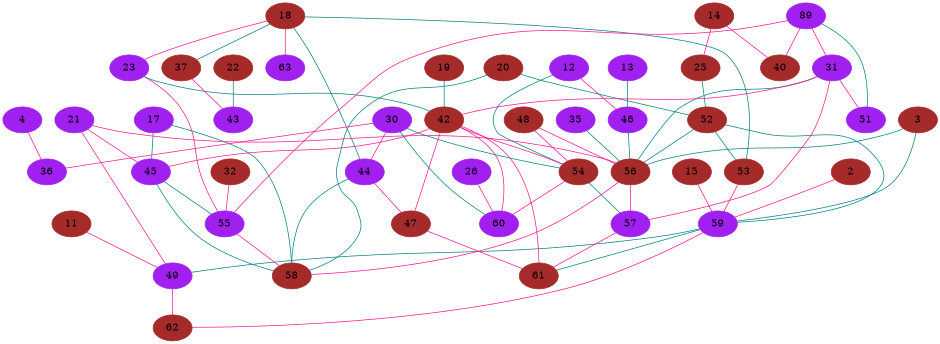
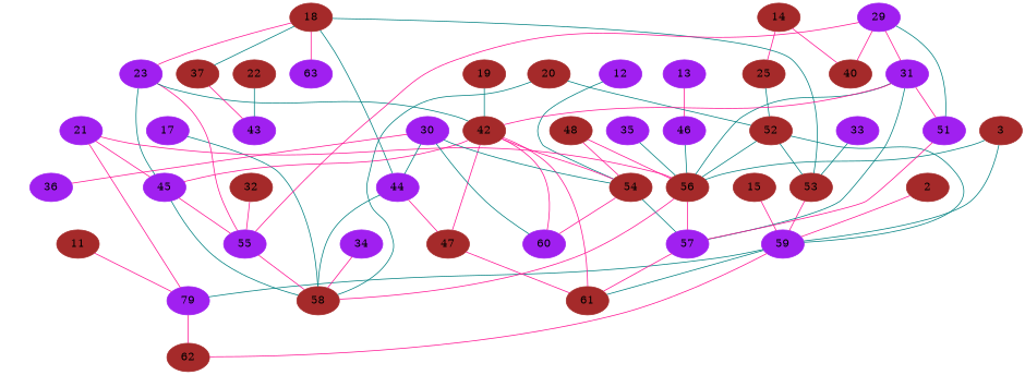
  graph {
    node [color=purple style=filled]
    edge [color=deeppink weight=1.0]
    2 [color=brown]
    59
-   49
+   49 [label=79]
    61 [color=brown]
    62 [color=brown]
    3 [color=brown]
    56 [color=brown]
    58 [color=brown]
    57
-   4
    36
    11 [color=brown]
    12
    46
    54 [color=brown]
    60
    13
    14 [color=brown]
    25 [color=brown]
    40 [color=brown]
    52 [color=brown]
    15 [color=brown]
    17
    45
    55
    18 [color=brown]
    23
    37 [color=brown]
    44
    53 [color=brown]
    63
    42 [color=brown]
    43
    47 [color=brown]
    19 [color=brown]
    20 [color=brown]
    21
    22 [color=brown]
-   26
-   29 [label=89]
+   29
    31
    51
    30
    32 [color=brown]
+   33
+   34
    35
    48 [color=brown]
    2 -- 59
    59 -- 49 [color=teal]
    59 -- 61 [color=teal]
    59 -- 62
    49 -- 62 [weight=2.0]
    3 -- 59 [color=teal]
    3 -- 56 [color=teal]
    56 -- 58
    56 -- 57
    57 -- 61
-   4 -- 36
    11 -- 49
-   12 -- 46
    12 -- 54 [color=teal]
    46 -- 56 [color=teal]
    54 -- 57 [color=teal]
    54 -- 60 [weight=2.0]
-   13 -- 46 [color=teal]
+   13 -- 46
    14 -- 25
    14 -- 40
    25 -- 52 [color=teal]
    52 -- 59 [color=teal]
    52 -- 56 [color=teal weight=2.0]
    52 -- 53 [color=teal]
    15 -- 59
    17 -- 58 [color=teal]
-   17 -- 45 [color=teal]
+   23 -- 45 [color=teal]
    45 -- 58 [color=teal]
-   45 -- 55 [color=teal]
+   45 -- 55
    55 -- 58
    18 -- 23
    18 -- 37 [color=teal]
    18 -- 44 [color=teal]
    18 -- 53 [color=teal]
    18 -- 63
    23 -- 55
    23 -- 42 [color=teal]
    37 -- 43
    44 -- 58 [color=teal]
    44 -- 47
    53 -- 59
    42 -- 61 [weight=2.0]
    42 -- 54
    42 -- 60
    42 -- 45
    42 -- 47
    47 -- 61
    19 -- 42 [color=teal]
    20 -- 58 [color=teal]
    20 -- 52 [color=teal]
    21 -- 49
    21 -- 56
    21 -- 45
    22 -- 43 [color=teal]
-   26 -- 60
    29 -- 40
    29 -- 55
    29 -- 31
    29 -- 51 [color=teal]
    31 -- 56 [color=teal]
-   31 -- 57
+   31 -- 57 [color=teal]
    31 -- 42
    31 -- 51
+   51 -- 57
    30 -- 36
    30 -- 54 [color=teal]
    30 -- 60 [color=teal]
-   30 -- 44
+   30 -- 44 [color=teal]
    32 -- 55
+   33 -- 53 [color=teal]
+   34 -- 58
    35 -- 56 [color=teal]
    48 -- 56
    48 -- 54 [weight=2.0]
  }
